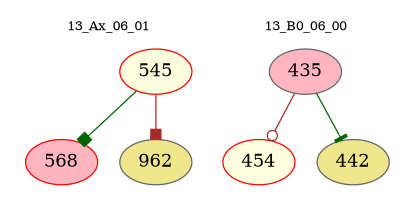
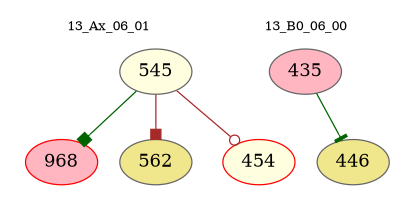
  digraph {
    node [color=gray40 fillcolor=lightyellow style=filled]
    edge [arrowhead=box color=darkgreen]
-   n1 [color=red label=545]
-   n2 [color=red fillcolor=lightpink label=568]
-   n3 [fillcolor=khaki label=962]
+   n1 [label=545]
+   n2 [color=red fillcolor=lightpink label=968]
+   n3 [fillcolor=khaki label=562]
    n4 [fillcolor=lightpink label=435]
-   n5 [fillcolor=khaki label=442]
+   n5 [fillcolor=khaki label=446]
    n6 [color=red label=454]
    subgraph cluster_1 {
      color=white
      fontsize=10
      label="13_Ax_06_01"
      n1
      n2
      n3
    }
    subgraph cluster_2 {
      color=white
      fontsize=10
      label="13_B0_06_00"
      n4
      n5
      n6
    }
    n1 -> n2
    n1 -> n3 [color=brown]
    n4 -> n5 [arrowhead=tee]
-   n4 -> n6 [arrowhead=odot color=brown]
+   n1 -> n6 [arrowhead=odot color=brown]
  }
